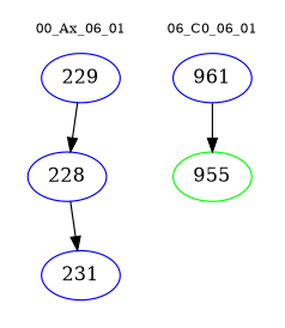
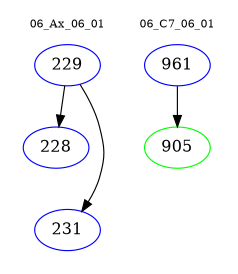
  digraph {
    node [color=blue]
    edge [color=black]
    n1 [label=229]
    n2 [label=228]
    n3 [label=231]
    n4 [label=961]
-   n5 [color=green label=955]
+   n5 [color=green label=905]
    subgraph cluster_1 {
      color=white
      fontsize=10
-     label="00_Ax_06_01"
+     label="06_Ax_06_01"
      n1
      n2
      n3
    }
    subgraph cluster_2 {
      color=white
      fontsize=10
-     label="06_C0_06_01"
+     label="06_C7_06_01"
      n4
      n5
    }
    n1 -> n2
-   n2 -> n3
+   n1 -> n3
    n4 -> n5
  }
